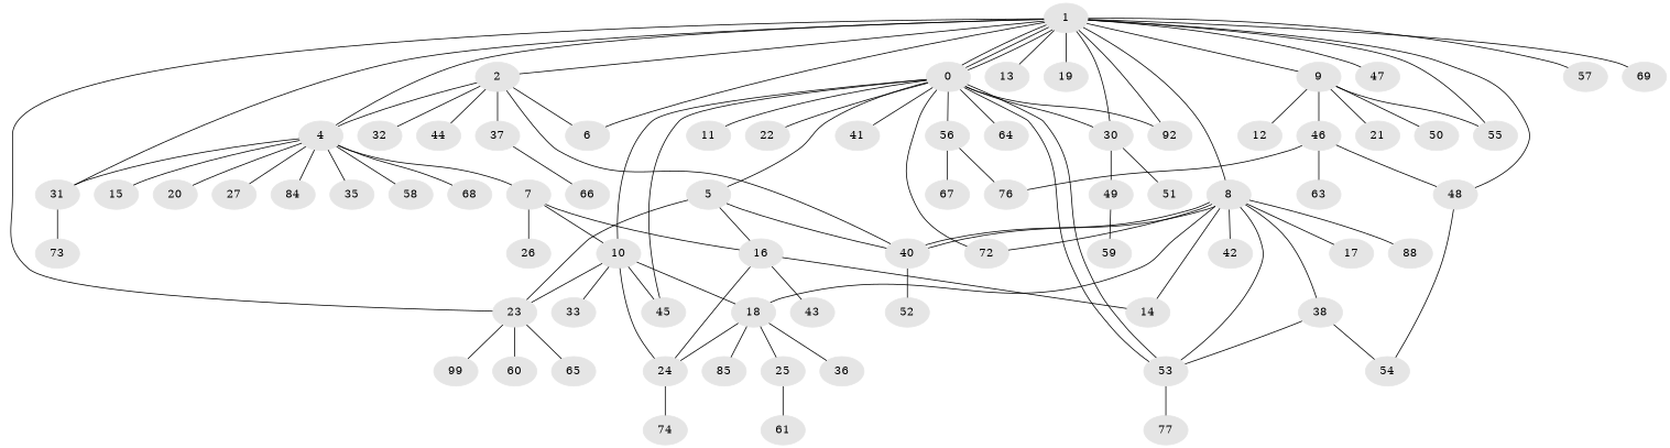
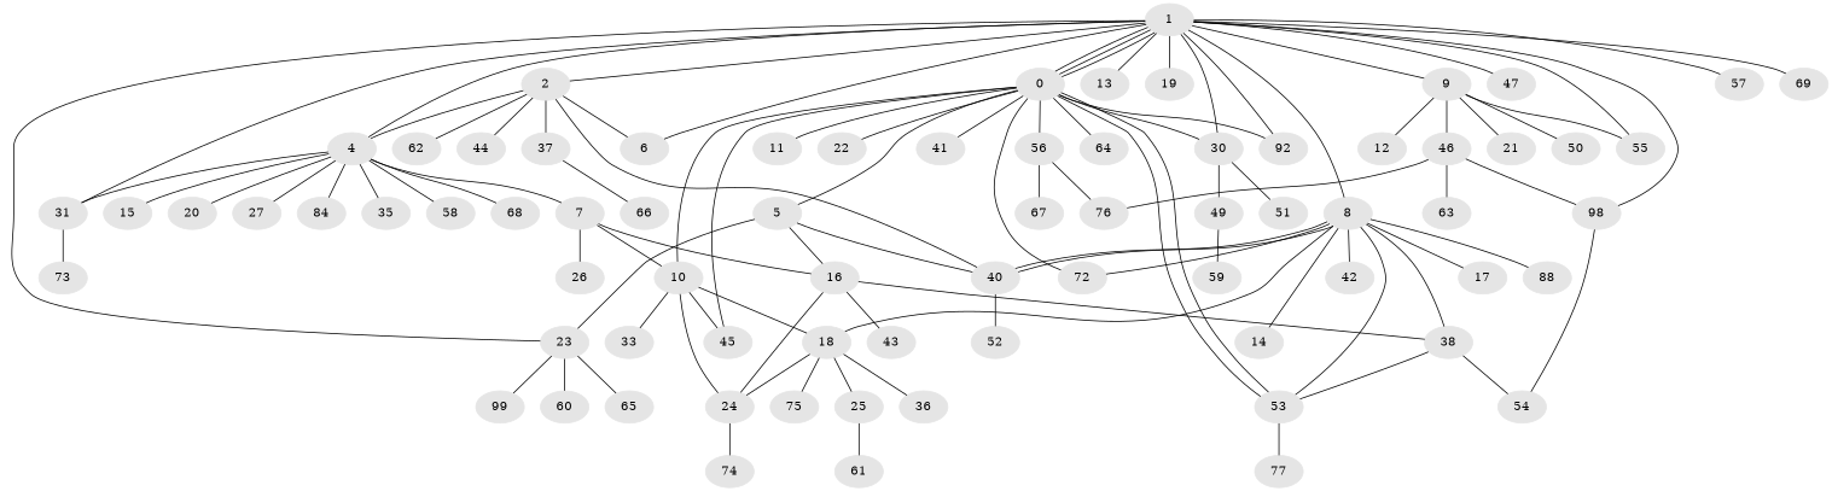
  graph {
    node [color=gray90 style=filled]
    1
    2
    n3 [label=0]
    4
    6
    8
    9
    13
    19
    23
    30
    31
    n13 [label=92]
    47
-   48
+   48 [label=98]
    55
    57
    69
    37
    40
    44
-   62 [label=32]
+   62
    5
    10
    11
    22
    41
    45
    53
    56
    64
    72
    7
    15
    20
    27
    n37 [label=84]
    35
    58
    68
    14
    17
    18
    n44 [label=88]
    38
    42
    12
    21
    46
    50
    n51 [label=99]
    60
    65
    49
    51
    73
    54
    66
    52
    16
    24
    33
    n63 [label=77]
    n64 [label=76]
    67
    26
    43
    25
    36
-   75 [label=85]
+   75
    63
    74
    61
    59
    1 -- 2
    1 -- n3
    1 -- n3
    1 -- n3
    1 -- 4
    1 -- 6
    1 -- 8
    1 -- 9
    1 -- 13
    1 -- 19
    1 -- 23
    1 -- 30
    1 -- 31
    1 -- n13
    1 -- 47
    1 -- 48
    1 -- 55
    1 -- 57
    1 -- 69
    2 -- 4
    2 -- 6
    2 -- 37
    2 -- 40
    2 -- 44
    2 -- 62
    n3 -- 30
    n3 -- n13
    n3 -- 5
    n3 -- 10
    n3 -- 11
    n3 -- 22
    n3 -- 41
    n3 -- 45
    n3 -- 53
    n3 -- 53
    n3 -- 56
    n3 -- 64
    n3 -- 72
    4 -- 31
    4 -- 7
    4 -- 15
    4 -- 20
    4 -- 27
    4 -- n37
    4 -- 35
    4 -- 58
    4 -- 68
    8 -- 40
    8 -- 40
    8 -- 53
    8 -- 72
    8 -- 14
    8 -- 17
    8 -- 18
    8 -- n44
    8 -- 38
    8 -- 42
    9 -- 55
    9 -- 12
    9 -- 21
    9 -- 46
    9 -- 50
    23 -- n51
    23 -- 60
    23 -- 65
    30 -- 49
    30 -- 51
    31 -- 73
    48 -- 54
    37 -- 66
    40 -- 52
    5 -- 23
    5 -- 40
    5 -- 16
-   10 -- 23
    10 -- 45
    10 -- 18
    10 -- 24
    10 -- 33
    53 -- n63
    56 -- n64
    56 -- 67
    7 -- 10
    7 -- 16
    7 -- 26
    18 -- 24
    18 -- 25
    18 -- 36
    18 -- 75
    38 -- 53
    38 -- 54
    46 -- 48
    46 -- n64
    46 -- 63
    49 -- 59
-   16 -- 14
+   16 -- 38
    16 -- 24
    16 -- 43
    24 -- 74
    25 -- 61
  }
